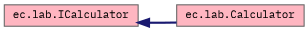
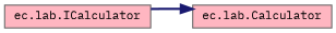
  digraph {
    rankdir=LR
    fontname="IBM Plex Mono"
    node [color=gray40 fillcolor=lightpink fontname="IBM Plex Mono" fontsize=10 shape=record style=filled]
    n1 [fontcolor=black height=0.2 label="ec.lab.ICalculator" width=0.4]
    n2 [height=0.2 label="ec.lab.Calculator" width=0.4]
-   n1 -> n2 [color=midnightblue dir=back fontname="IBM Plex Mono" fontsize=10 labelfontname=Helvetica labelfontsize=10 style=bold]
+   n2 -> n1 [color=midnightblue dir=back fontname="IBM Plex Mono" fontsize=10 labelfontname=Helvetica labelfontsize=10 style=bold]
  }
